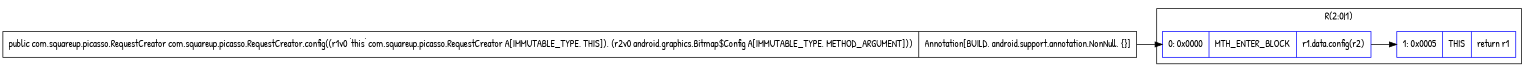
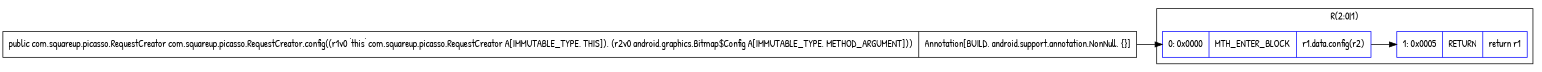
  digraph {
    rankdir=LR
    fontname="Patrick Hand"
    node [color=blue shape=record fontname="Patrick Hand"]
    edge [fontname="Patrick Hand"]
    n1 [label="{0\:\ 0x0000|MTH_ENTER_BLOCK\l|r1.data.config(r2)\l}"]
-   n2 [label="{1\:\ 0x0005|THIS\l|return r1\l}"]
+   n2 [label="{1\:\ 0x0005|RETURN\l|return r1\l}"]
    n3 [label="{public com.squareup.picasso.RequestCreator com.squareup.picasso.RequestCreator.config((r1v0 'this' com.squareup.picasso.RequestCreator A[IMMUTABLE_TYPE, THIS]), (r2v0 android.graphics.Bitmap$Config A[IMMUTABLE_TYPE, METHOD_ARGUMENT]))  | Annotation[BUILD, android.support.annotation.NonNull, \{\}]\l}" color=""]
    subgraph cluster_1 {
      label="R(2:0|1)"
      n1
      n2
    }
    n1 -> n2
    n3 -> n1
  }
